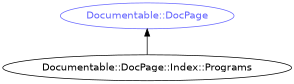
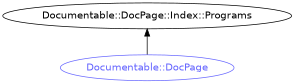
  digraph {
    rankdir=BT
    splines=polyline
    fontname="DejaVu Sans"
    node [fontname="DejaVu Sans"]
    "Documentable::DocPage::Index::Programs" [color="#000000" fontcolor="#000000"]
    "Documentable::DocPage" [color="#6666FF" fontcolor="#6666FF"]
-   "Documentable::DocPage::Index::Programs" -> "Documentable::DocPage" [color="#000000" fontname="DejaVu Sans"]
+   "Documentable::DocPage" -> "Documentable::DocPage::Index::Programs" [color="#000000" fontname="DejaVu Sans"]
  }
